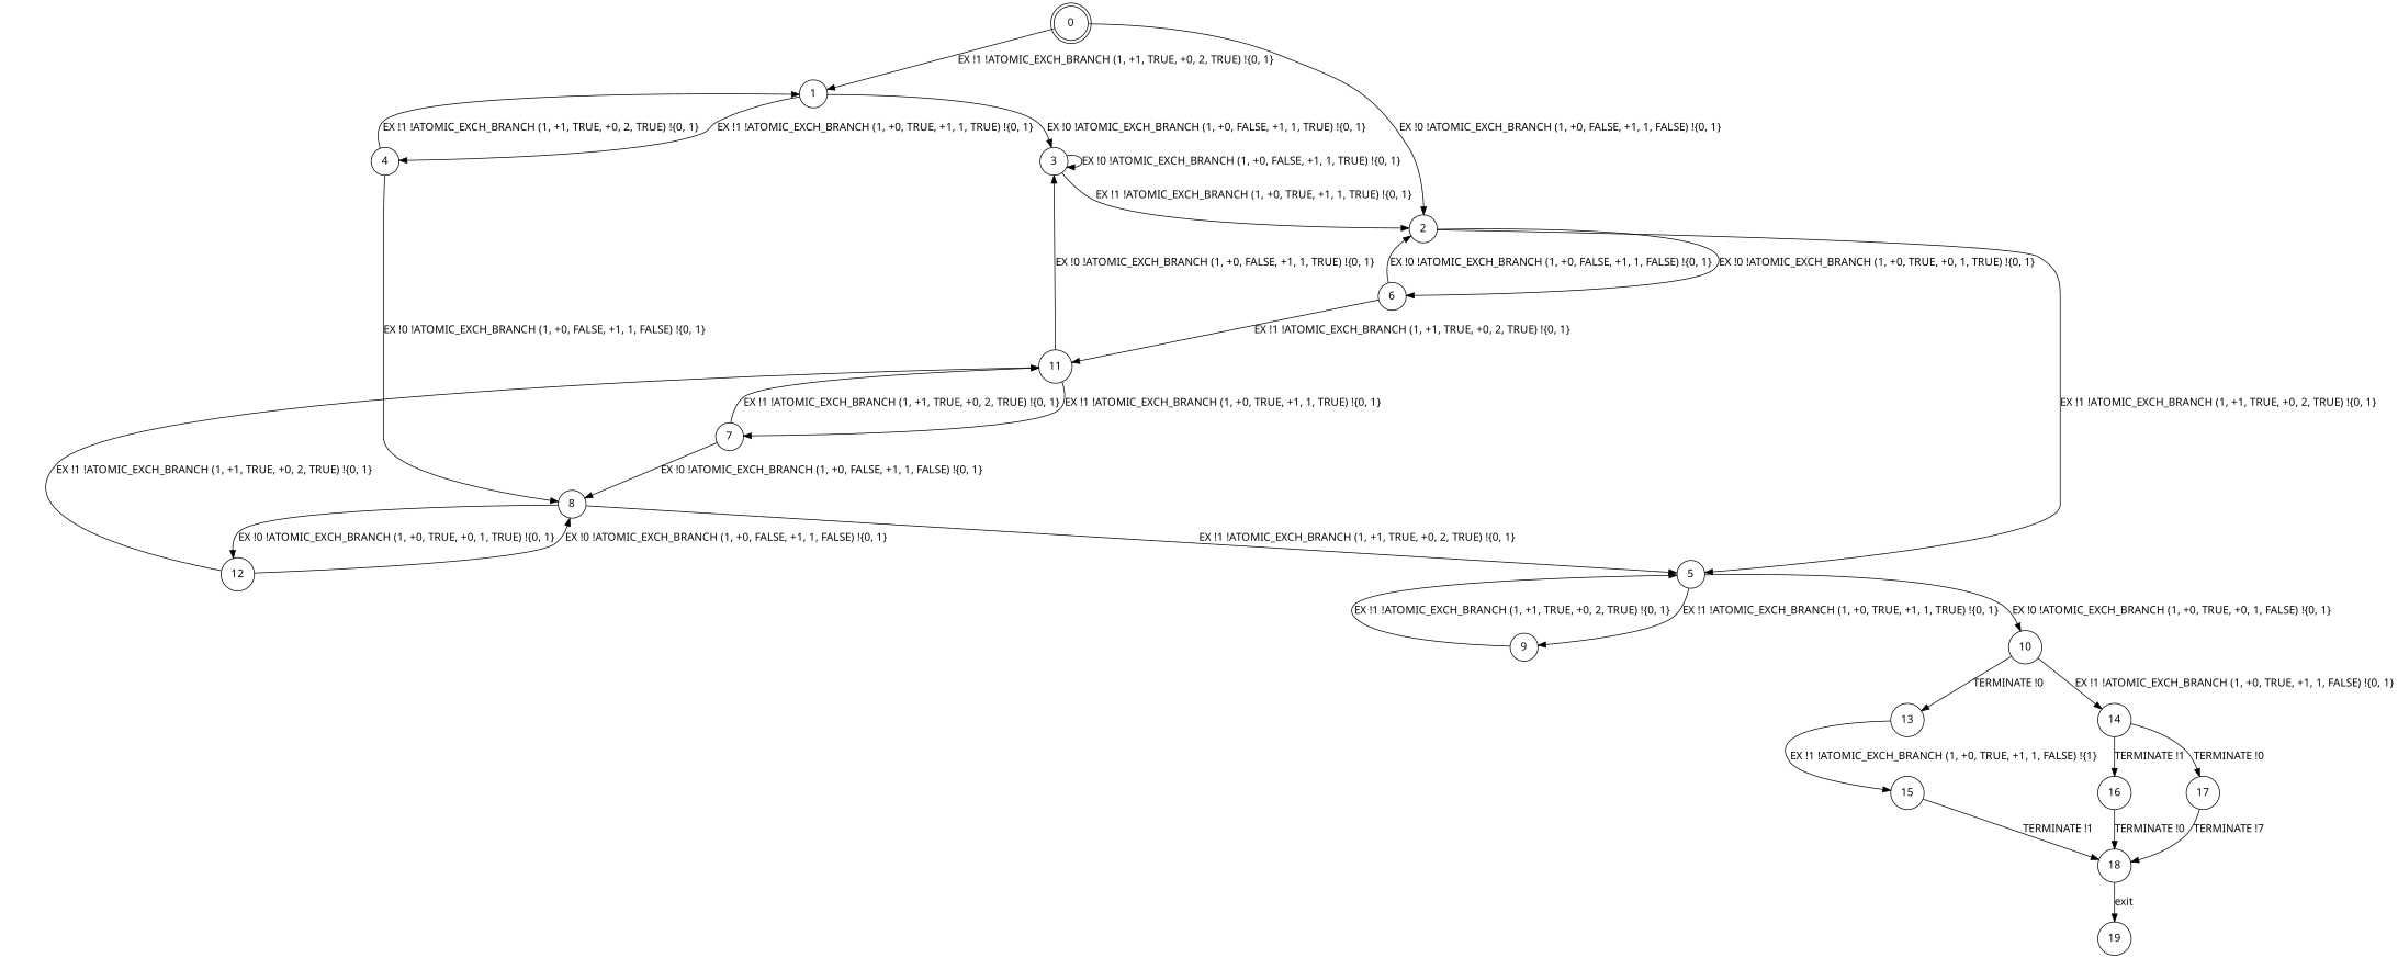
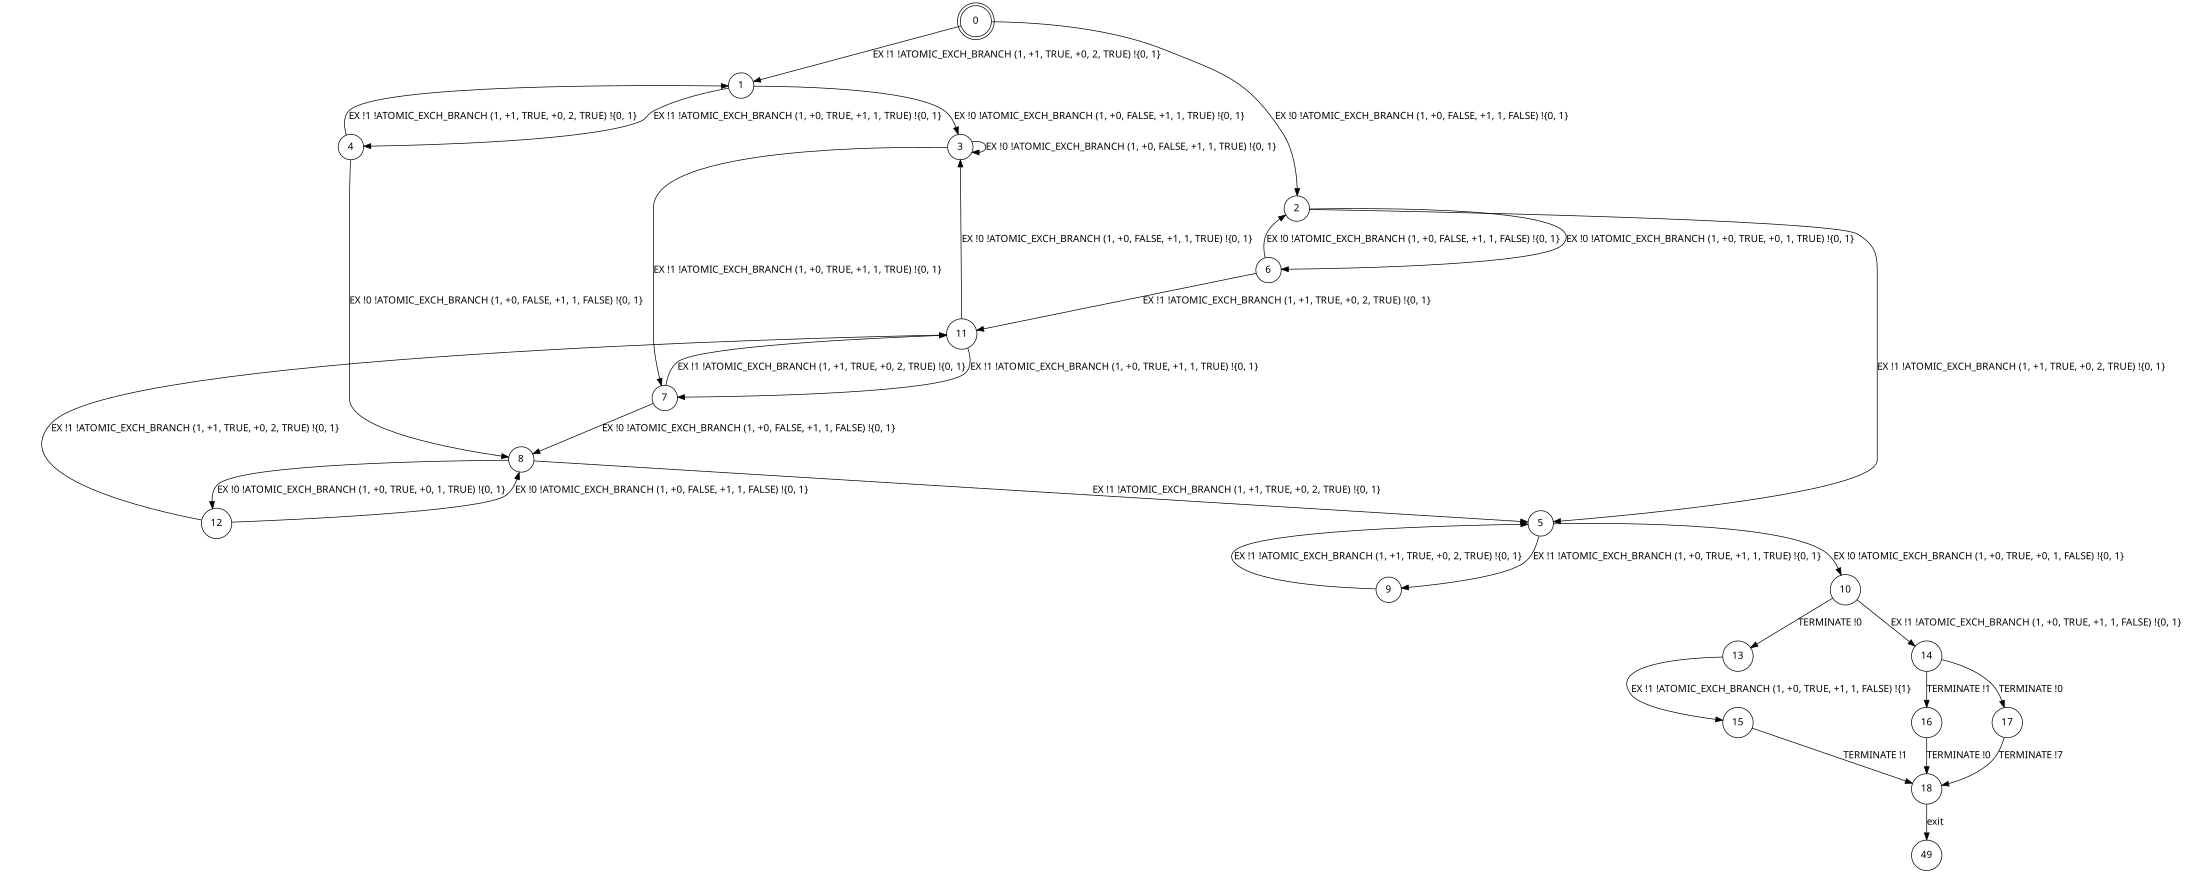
  digraph {
    fontname="Noto Sans"
    node [fontname="Noto Sans" shape=circle]
    edge [fontname="Noto Sans"]
    0 [peripheries=2]
    1
    2
    3
    4
    5
    6
    7
    8
    9
    10
    11
    12
    13
    14
    15
    16
    17
    18
-   19
+   19 [label=49]
    0 -> 1 [label="EX !1 !ATOMIC_EXCH_BRANCH (1, +1, TRUE, +0, 2, TRUE) !{0, 1}"]
    0 -> 2 [label="EX !0 !ATOMIC_EXCH_BRANCH (1, +0, FALSE, +1, 1, FALSE) !{0, 1}"]
    1 -> 3 [label="EX !0 !ATOMIC_EXCH_BRANCH (1, +0, FALSE, +1, 1, TRUE) !{0, 1}"]
    1 -> 4 [label="EX !1 !ATOMIC_EXCH_BRANCH (1, +0, TRUE, +1, 1, TRUE) !{0, 1}"]
    2 -> 5 [label="EX !1 !ATOMIC_EXCH_BRANCH (1, +1, TRUE, +0, 2, TRUE) !{0, 1}"]
    2 -> 6 [label="EX !0 !ATOMIC_EXCH_BRANCH (1, +0, TRUE, +0, 1, TRUE) !{0, 1}"]
    3 -> 3 [label="EX !0 !ATOMIC_EXCH_BRANCH (1, +0, FALSE, +1, 1, TRUE) !{0, 1}"]
-   3 -> 2 [label="EX !1 !ATOMIC_EXCH_BRANCH (1, +0, TRUE, +1, 1, TRUE) !{0, 1}"]
+   3 -> 7 [label="EX !1 !ATOMIC_EXCH_BRANCH (1, +0, TRUE, +1, 1, TRUE) !{0, 1}"]
    4 -> 1 [label="EX !1 !ATOMIC_EXCH_BRANCH (1, +1, TRUE, +0, 2, TRUE) !{0, 1}"]
    4 -> 8 [label="EX !0 !ATOMIC_EXCH_BRANCH (1, +0, FALSE, +1, 1, FALSE) !{0, 1}"]
    5 -> 9 [label="EX !1 !ATOMIC_EXCH_BRANCH (1, +0, TRUE, +1, 1, TRUE) !{0, 1}"]
    5 -> 10 [label="EX !0 !ATOMIC_EXCH_BRANCH (1, +0, TRUE, +0, 1, FALSE) !{0, 1}"]
    6 -> 2 [label="EX !0 !ATOMIC_EXCH_BRANCH (1, +0, FALSE, +1, 1, FALSE) !{0, 1}"]
    6 -> 11 [label="EX !1 !ATOMIC_EXCH_BRANCH (1, +1, TRUE, +0, 2, TRUE) !{0, 1}"]
    7 -> 8 [label="EX !0 !ATOMIC_EXCH_BRANCH (1, +0, FALSE, +1, 1, FALSE) !{0, 1}"]
    7 -> 11 [label="EX !1 !ATOMIC_EXCH_BRANCH (1, +1, TRUE, +0, 2, TRUE) !{0, 1}"]
    8 -> 5 [label="EX !1 !ATOMIC_EXCH_BRANCH (1, +1, TRUE, +0, 2, TRUE) !{0, 1}"]
    8 -> 12 [label="EX !0 !ATOMIC_EXCH_BRANCH (1, +0, TRUE, +0, 1, TRUE) !{0, 1}"]
    9 -> 5 [label="EX !1 !ATOMIC_EXCH_BRANCH (1, +1, TRUE, +0, 2, TRUE) !{0, 1}"]
    10 -> 13 [label="TERMINATE !0"]
    10 -> 14 [label="EX !1 !ATOMIC_EXCH_BRANCH (1, +0, TRUE, +1, 1, FALSE) !{0, 1}"]
    11 -> 3 [label="EX !0 !ATOMIC_EXCH_BRANCH (1, +0, FALSE, +1, 1, TRUE) !{0, 1}"]
    11 -> 7 [label="EX !1 !ATOMIC_EXCH_BRANCH (1, +0, TRUE, +1, 1, TRUE) !{0, 1}"]
    12 -> 8 [label="EX !0 !ATOMIC_EXCH_BRANCH (1, +0, FALSE, +1, 1, FALSE) !{0, 1}"]
    12 -> 11 [label="EX !1 !ATOMIC_EXCH_BRANCH (1, +1, TRUE, +0, 2, TRUE) !{0, 1}"]
    13 -> 15 [label="EX !1 !ATOMIC_EXCH_BRANCH (1, +0, TRUE, +1, 1, FALSE) !{1}"]
    14 -> 16 [label="TERMINATE !1"]
    14 -> 17 [label="TERMINATE !0"]
    15 -> 18 [label="TERMINATE !1"]
    16 -> 18 [label="TERMINATE !0"]
    17 -> 18 [label="TERMINATE !7"]
    18 -> 19 [label=exit]
  }
